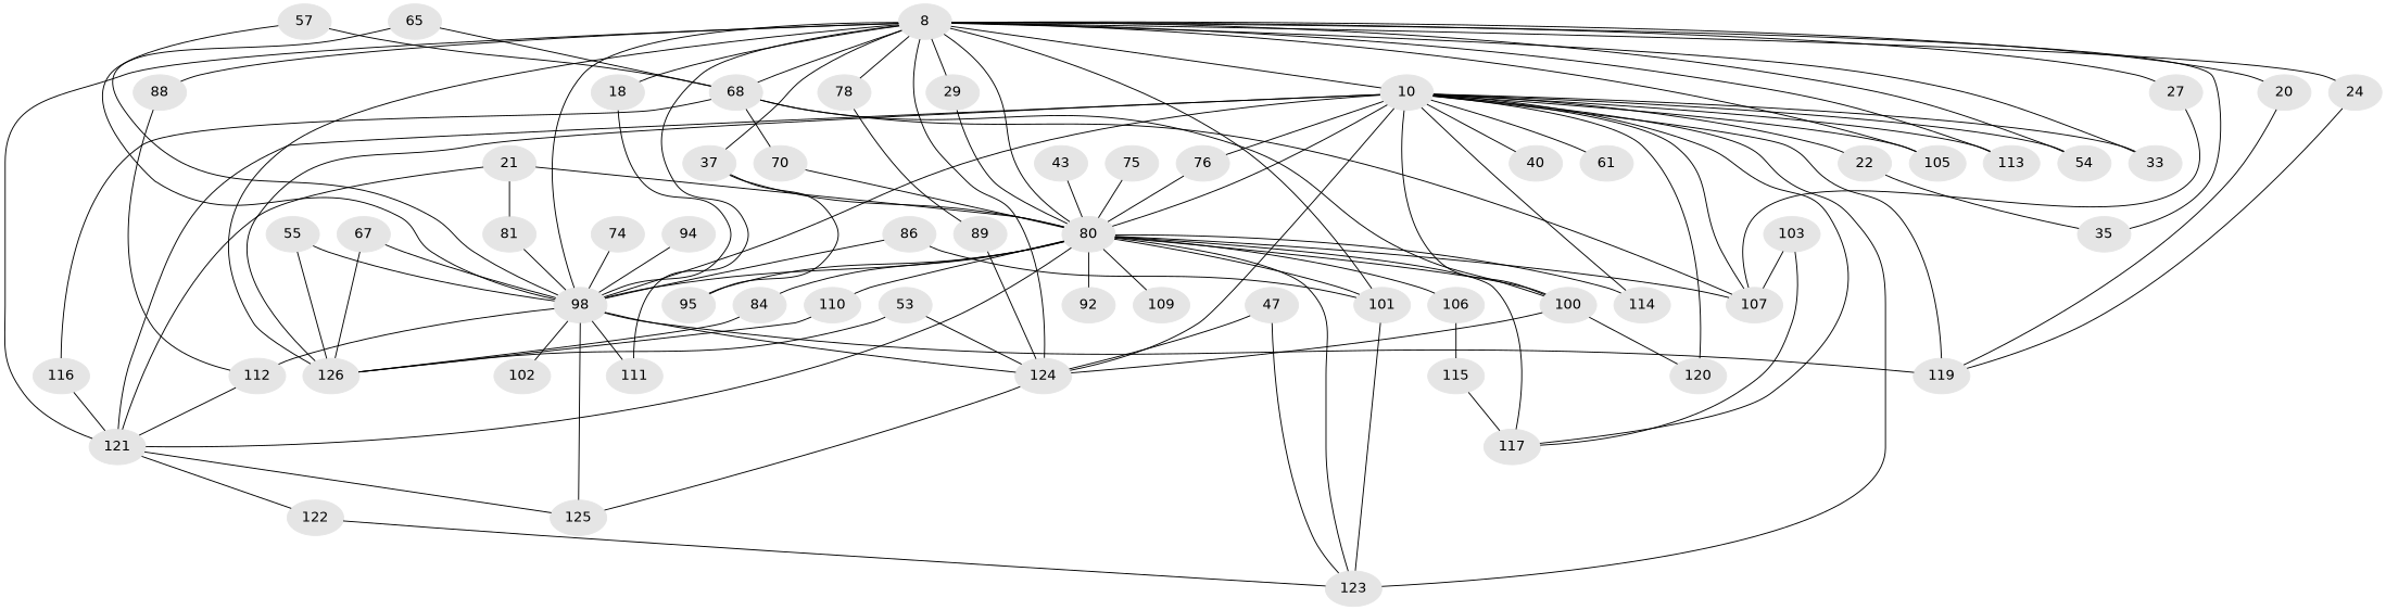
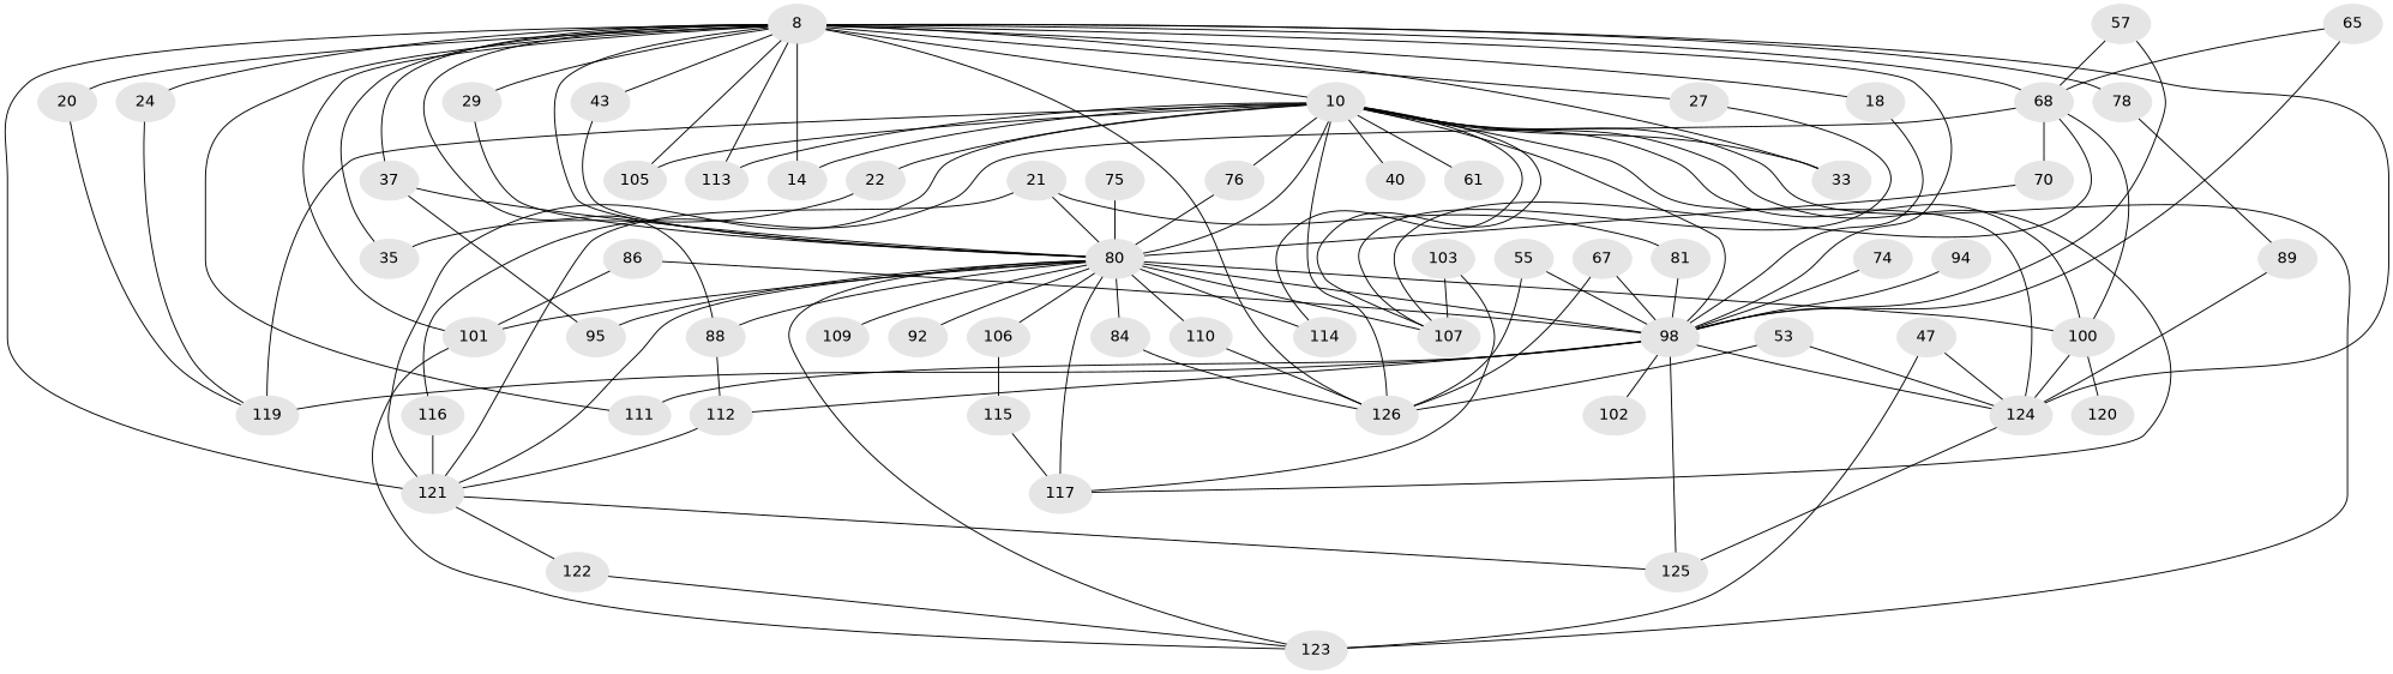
  graph {
    fontname="DejaVu Sans"
    node [color=gray90 fontname="DejaVu Sans" style=filled]
    edge [fontname="DejaVu Sans"]
    8 [super="+4"]
    10 [super="+3"]
-   14 [label=54]
+   14
    18
    20
    24
    27
    29
    33
    35
    37
    43
    68 [super="+42+44"]
    78 [super="+25"]
    80 [super="+49+7+6"]
    88 [super="+12"]
    98 [super="+64"]
    101 [super="+62+13+46"]
    105 [super="+90"]
    111 [super="+104"]
    113
    121 [super="+28+34+99"]
    124 [super="+108+71+60+97"]
    126 [super="+85"]
    22
    40
    61
    76
    100 [super="+59+66"]
    107 [super="+79+58+73+83+87"]
    114 [super="+51"]
    117 [super="+45+63+16"]
    119 [super="+11"]
    120 [super="+72"]
    123 [super="+69+41"]
    95
    70
    116
    89
    84
    92
    106
    109 [super="+96"]
    110 [super="+82"]
    112 [super="+93"]
    102
    125 [super="+38+118"]
    122
    21
    81
    47
    53
    55
    57
    65
    67
    74
    75
    115
    86
    94
    103
    8 -- 10 [weight=4]
    8 -- 14
    8 -- 18
    8 -- 20
    8 -- 24
    8 -- 27 [weight=2]
    8 -- 29
    8 -- 33
    8 -- 35
    8 -- 37
+   8 -- 43
    8 -- 68 [weight=4]
    8 -- 78 [weight=3]
    8 -- 80 [weight=9]
    8 -- 88 [weight=2]
    8 -- 98 [weight=5]
    8 -- 101 [weight=2]
    8 -- 105 [weight=2]
    8 -- 111
    8 -- 113
    8 -- 121 [weight=3]
    8 -- 124 [weight=4]
    8 -- 126 [weight=2]
    10 -- 14
    10 -- 33
    10 -- 80 [weight=9]
    10 -- 98 [weight=5]
    10 -- 105 [weight=3]
    10 -- 113
    10 -- 121 [weight=2]
    10 -- 124 [weight=3]
    10 -- 126 [weight=2]
    10 -- 22 [weight=2]
    10 -- 40 [weight=2]
    10 -- 61 [weight=2]
    10 -- 76
    10 -- 100
    10 -- 107 [weight=3]
    10 -- 114 [weight=2]
    10 -- 117 [weight=2]
    10 -- 119 [weight=2]
-   10 -- 120 [weight=2]
    10 -- 123 [weight=3]
    18 -- 98
    20 -- 119
    24 -- 119
    27 -- 107 [weight=2]
    29 -- 80
    37 -- 80
    37 -- 95
    43 -- 80
    68 -- 100
    68 -- 107 [weight=2]
    68 -- 70
    68 -- 116
    78 -- 89
+   80 -- 88
    80 -- 98 [weight=10]
    80 -- 101
    80 -- 121
    80 -- 100 [weight=2]
    80 -- 107 [weight=3]
    80 -- 114
    80 -- 117 [weight=3]
    80 -- 123 [weight=2]
    80 -- 95
    80 -- 84
    80 -- 92
    80 -- 106 [weight=2]
    80 -- 109 [weight=3]
    80 -- 110
    88 -- 112
    98 -- 111 [weight=3]
    98 -- 124
    98 -- 119
    98 -- 112
    98 -- 102
    98 -- 125 [weight=2]
    101 -- 123
    121 -- 125
    121 -- 122
    124 -- 125
    22 -- 35
    76 -- 80
    100 -- 124
    100 -- 120
    70 -- 80
    116 -- 121
    89 -- 124
    84 -- 126
    106 -- 115
    110 -- 126
    112 -- 121
    122 -- 123
    21 -- 80 [weight=2]
    21 -- 121
    21 -- 81
    81 -- 98
    47 -- 124
    47 -- 123
    53 -- 124
    53 -- 126
    55 -- 98
    55 -- 126
    57 -- 68
    57 -- 98
    65 -- 68
    65 -- 98
    67 -- 98
    67 -- 126
    74 -- 98
    75 -- 80 [weight=2]
    115 -- 117
    86 -- 98
    86 -- 101
    94 -- 98
    103 -- 107
    103 -- 117
  }
